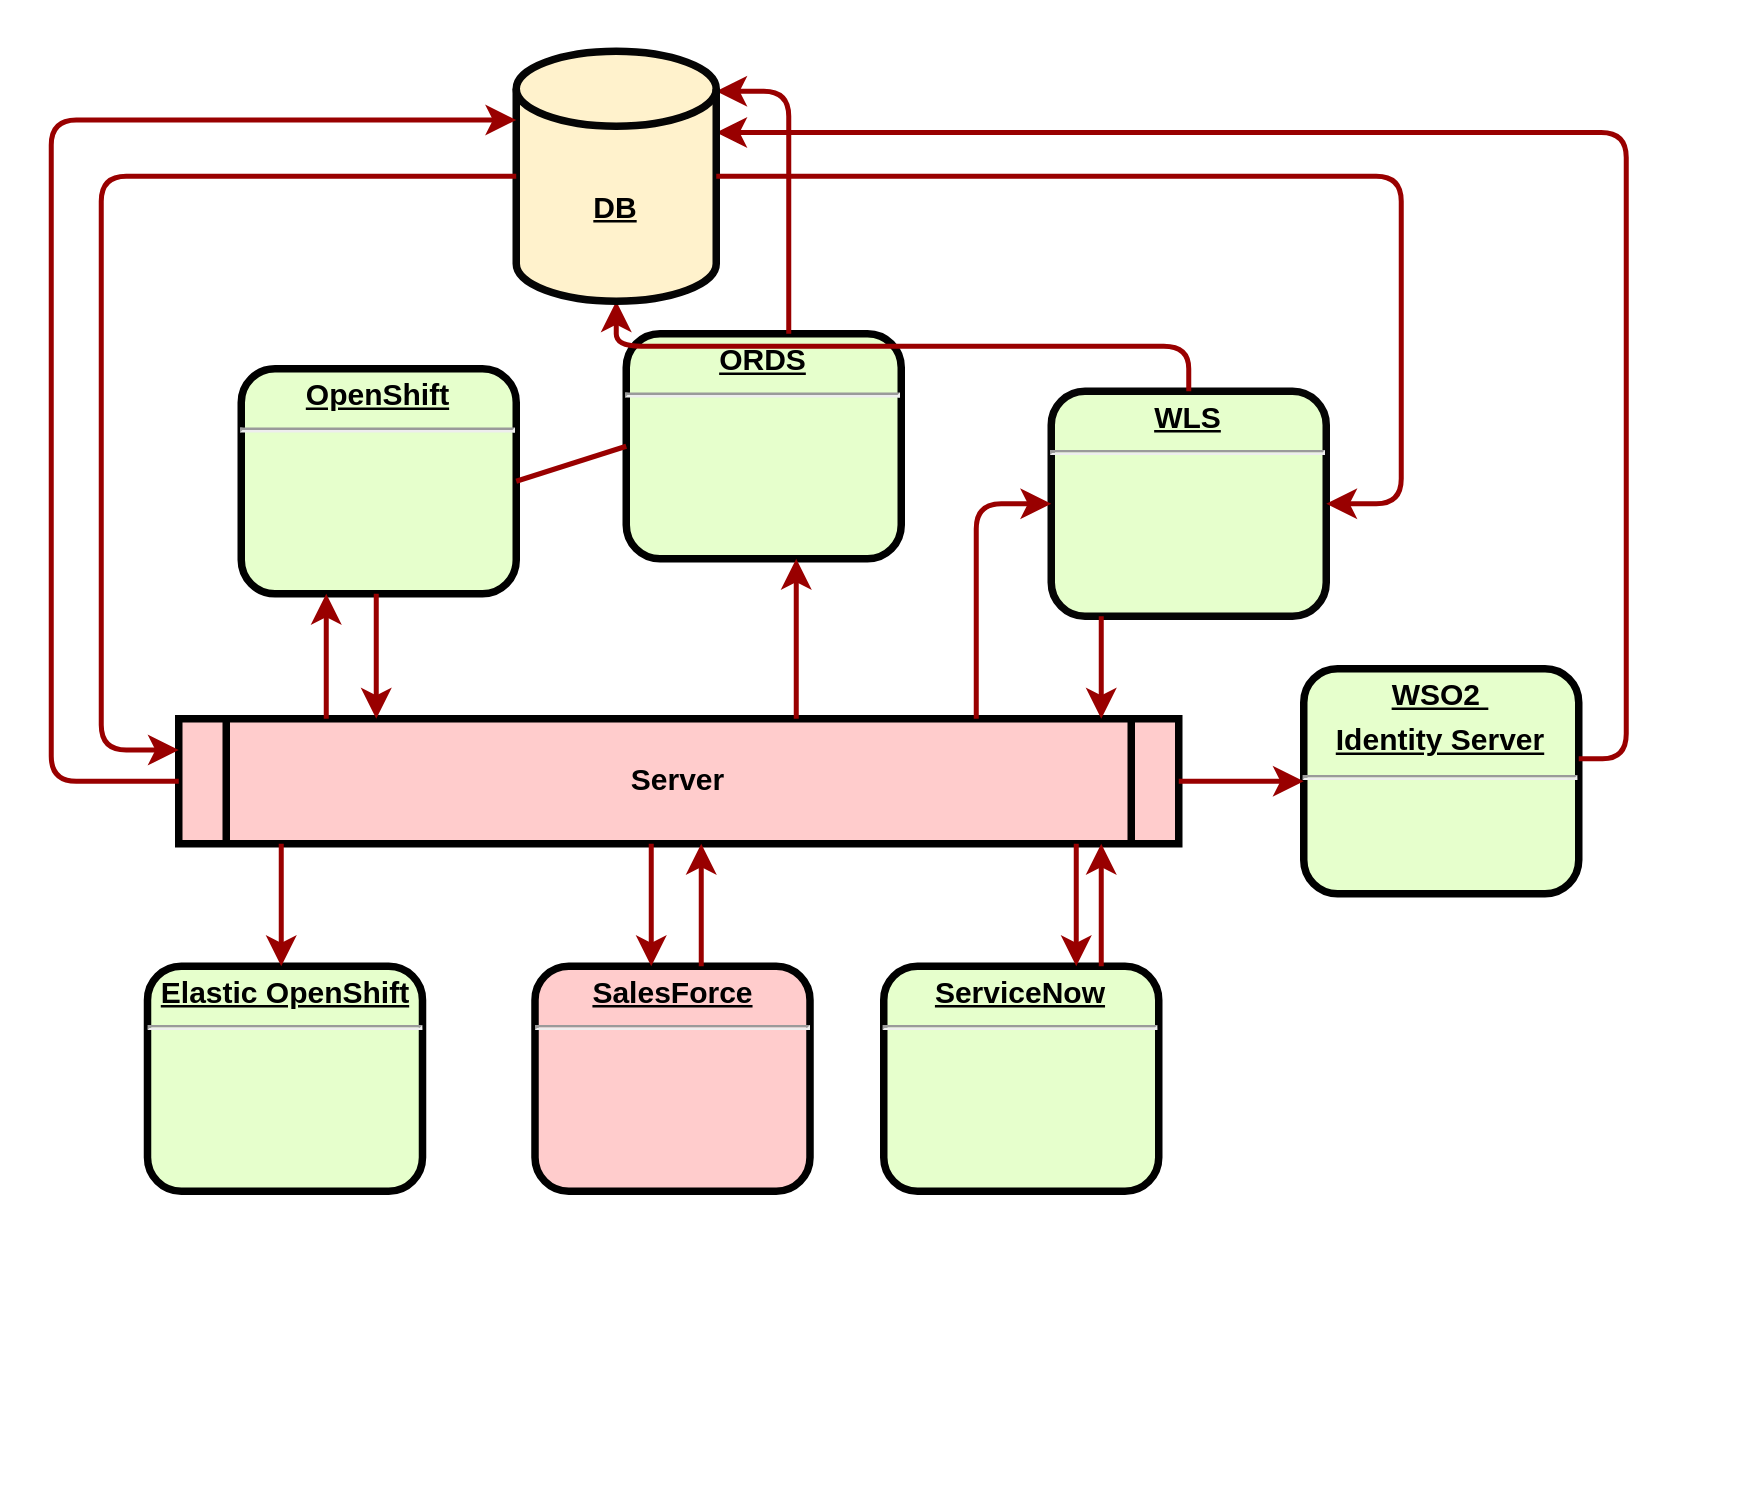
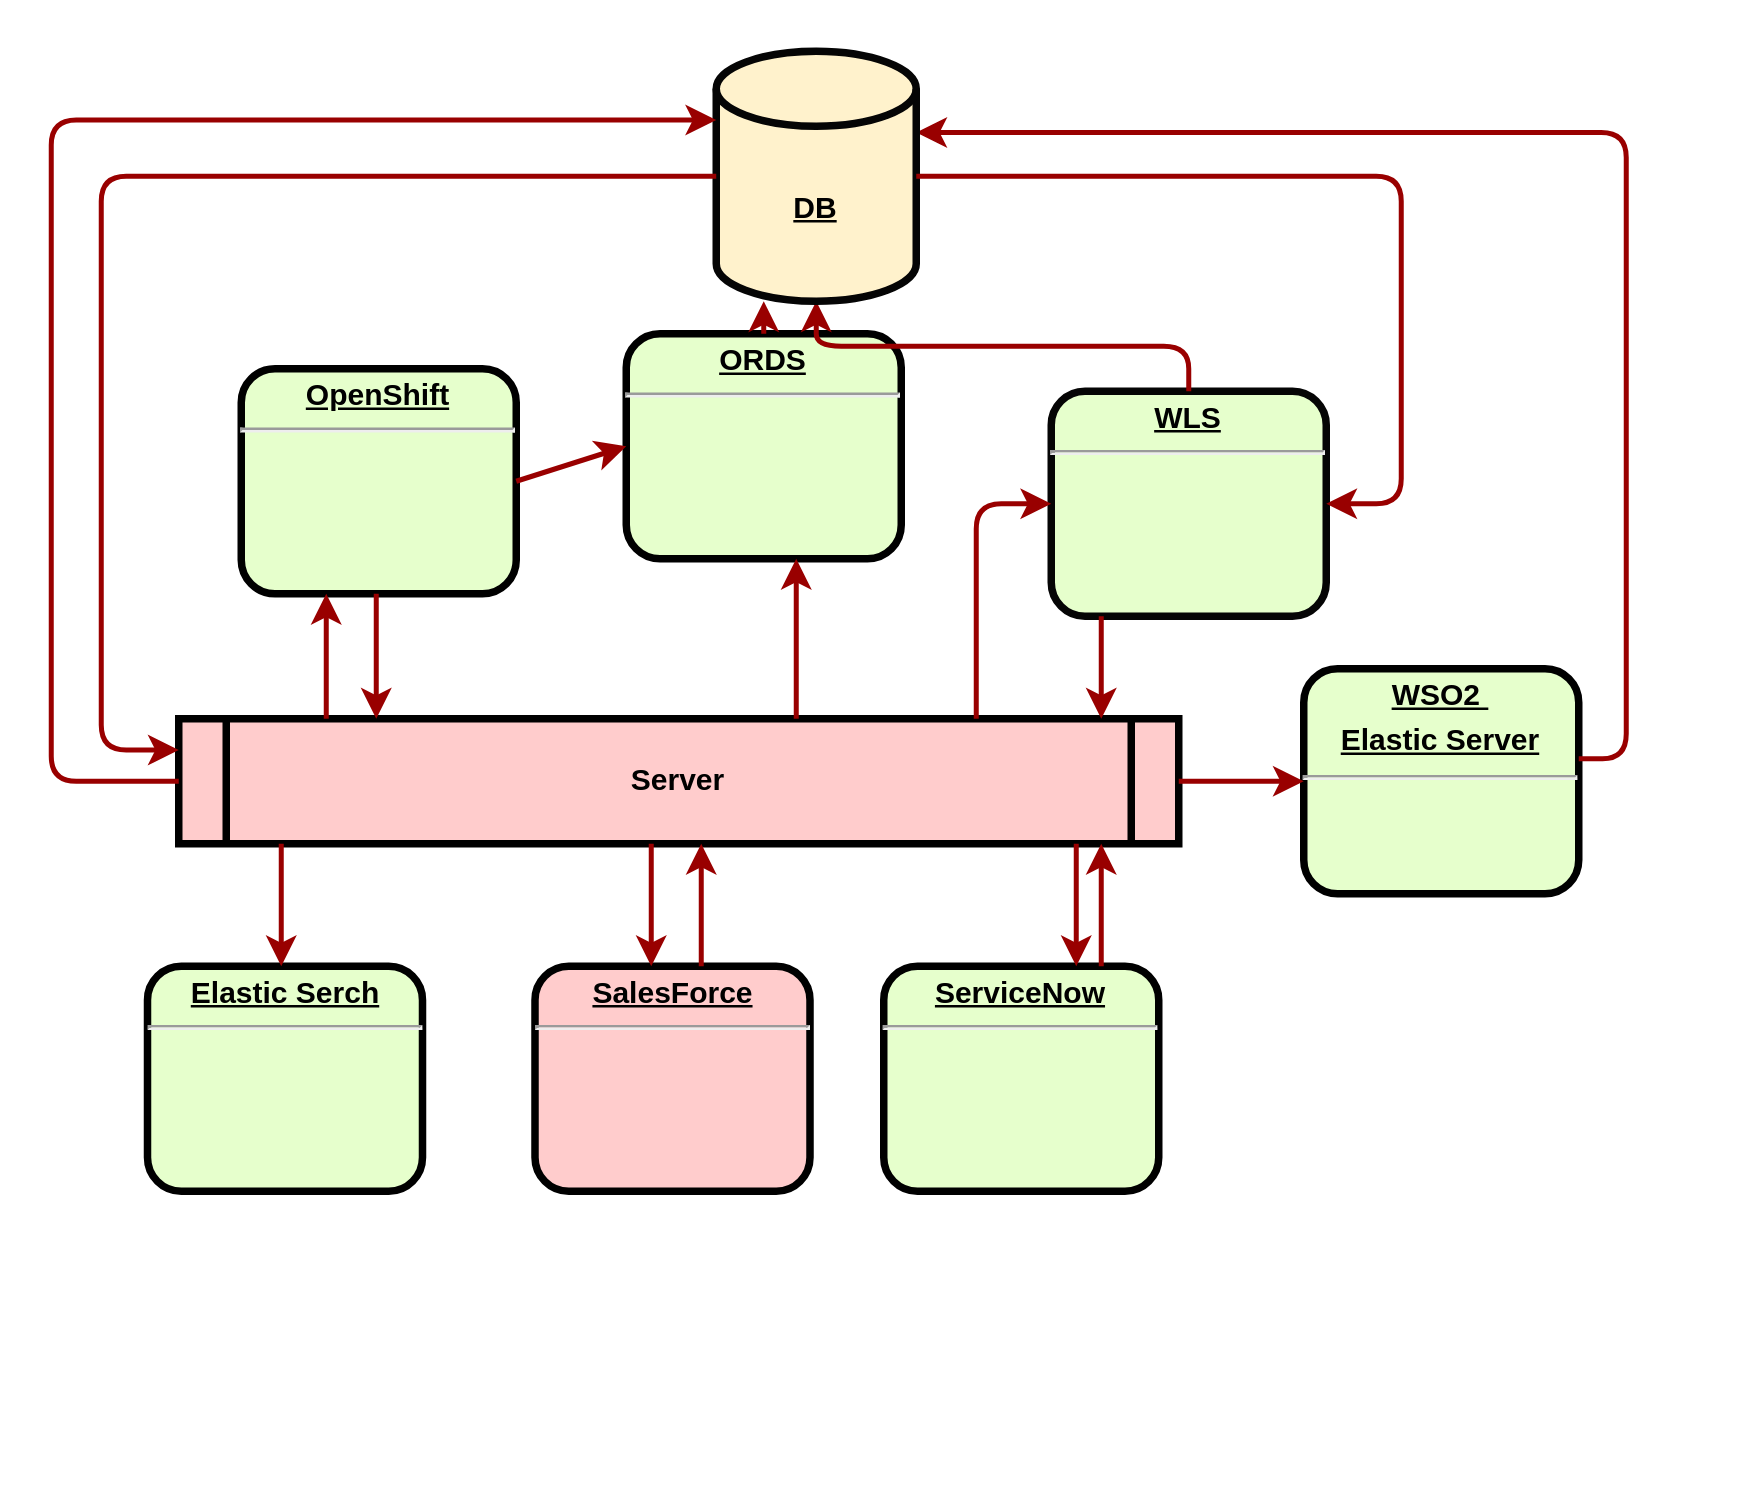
  <mxCell id="0" />
  <mxCell id="1" parent="0" />
  <mxCell id="2" value="&lt;p style=&quot;margin: 0px; margin-top: 4px; text-align: center; text-decoration: underline;&quot;&gt;&lt;strong&gt;OpenShift&lt;/strong&gt;&lt;/p&gt;&lt;hr&gt;&lt;p style=&quot;margin: 0px; margin-left: 8px;&quot;&gt;&lt;br&gt;&lt;/p&gt;" style="verticalAlign=middle;align=center;overflow=fill;fontSize=12;fontFamily=Helvetica;html=1;rounded=1;fontStyle=1;strokeWidth=3;fillColor=#E6FFCC" parent="1" vertex="1"><mxGeometry x="96" y="147" width="110" height="90" as="geometry" /></mxCell>
  <mxCell id="3" value="Server" style="shape=process;whiteSpace=wrap;align=center;verticalAlign=middle;size=0.048;fontStyle=1;strokeWidth=3;fillColor=#FFCCCC" parent="1" vertex="1"><mxGeometry x="71" y="287" width="400" height="50" as="geometry" /></mxCell>
  <mxCell id="4" value="&lt;p style=&quot;margin: 0px; margin-top: 4px; text-align: center; text-decoration: underline;&quot;&gt;&lt;strong&gt;ORDS&lt;br&gt;&lt;/strong&gt;&lt;/p&gt;&lt;hr&gt;&lt;p style=&quot;margin: 0px; margin-left: 8px;&quot;&gt;&lt;br&gt;&lt;/p&gt;" style="verticalAlign=middle;align=center;overflow=fill;fontSize=12;fontFamily=Helvetica;html=1;rounded=1;fontStyle=1;strokeWidth=3;fillColor=#E6FFCC" parent="1" vertex="1"><mxGeometry x="250" y="133" width="110" height="90" as="geometry" /></mxCell>
- <mxCell id="5" value="&lt;p style=&quot;border-color: var(--border-color); margin: 4px 0px 0px; text-decoration-line: underline;&quot;&gt;&lt;strong style=&quot;border-color: var(--border-color);&quot;&gt;WSO2&amp;nbsp;&lt;/strong&gt;&lt;/p&gt;&lt;p style=&quot;border-color: var(--border-color); margin: 4px 0px 0px; text-decoration-line: underline;&quot;&gt;&lt;strong style=&quot;border-color: var(--border-color);&quot;&gt;Identity Server&lt;br style=&quot;border-color: var(--border-color);&quot;&gt;&lt;/strong&gt;&lt;/p&gt;&lt;hr style=&quot;border-color: var(--border-color);&quot;&gt;&lt;p style=&quot;border-color: var(--border-color); margin: 0px 0px 0px 8px;&quot;&gt;&lt;br style=&quot;border-color: var(--border-color);&quot;&gt;&lt;/p&gt;" style="verticalAlign=middle;align=center;overflow=fill;fontSize=12;fontFamily=Helvetica;html=1;rounded=1;fontStyle=1;strokeWidth=3;fillColor=#E6FFCC" parent="1" vertex="1"><mxGeometry x="521" y="267" width="110" height="90" as="geometry" /></mxCell>
+ <mxCell id="5" value="&lt;p style=&quot;border-color: var(--border-color); margin: 4px 0px 0px; text-decoration-line: underline;&quot;&gt;&lt;strong style=&quot;border-color: var(--border-color);&quot;&gt;WSO2&amp;nbsp;&lt;/strong&gt;&lt;/p&gt;&lt;p style=&quot;border-color: var(--border-color); margin: 4px 0px 0px; text-decoration-line: underline;&quot;&gt;&lt;strong style=&quot;border-color: var(--border-color);&quot;&gt;Elastic Server&lt;br style=&quot;border-color: var(--border-color);&quot;&gt;&lt;/strong&gt;&lt;/p&gt;&lt;hr style=&quot;border-color: var(--border-color);&quot;&gt;&lt;p style=&quot;border-color: var(--border-color); margin: 0px 0px 0px 8px;&quot;&gt;&lt;br style=&quot;border-color: var(--border-color);&quot;&gt;&lt;/p&gt;" style="verticalAlign=middle;align=center;overflow=fill;fontSize=12;fontFamily=Helvetica;html=1;rounded=1;fontStyle=1;strokeWidth=3;fillColor=#E6FFCC" parent="1" vertex="1"><mxGeometry x="521" y="267" width="110" height="90" as="geometry" /></mxCell>
  <mxCell id="6" value="&lt;p style=&quot;margin: 0px; margin-top: 4px; text-align: center; text-decoration: underline;&quot;&gt;&lt;strong&gt;WLS&lt;br&gt;&lt;/strong&gt;&lt;/p&gt;&lt;hr&gt;&lt;p style=&quot;margin: 0px; margin-left: 8px;&quot;&gt;&lt;br&gt;&lt;/p&gt;" style="verticalAlign=middle;align=center;overflow=fill;fontSize=12;fontFamily=Helvetica;html=1;rounded=1;fontStyle=1;strokeWidth=3;fillColor=#E6FFCC;strokeColor=#050505;" parent="1" vertex="1"><mxGeometry x="420" y="156" width="110" height="90" as="geometry" /></mxCell>
  <mxCell id="7" value="&lt;p style=&quot;margin: 0px; margin-top: 4px; text-align: center; text-decoration: underline;&quot;&gt;&lt;strong&gt;ServiceNow&lt;/strong&gt;&lt;/p&gt;&lt;hr&gt;&lt;p style=&quot;margin: 0px; margin-left: 8px;&quot;&gt;&lt;br&gt;&lt;/p&gt;" style="verticalAlign=middle;align=center;overflow=fill;fontSize=12;fontFamily=Helvetica;html=1;rounded=1;fontStyle=1;strokeWidth=3;fillColor=#E6FFCC" parent="1" vertex="1"><mxGeometry x="353" y="386" width="110" height="90" as="geometry" /></mxCell>
- <mxCell id="8" value="&lt;p style=&quot;margin: 0px; margin-top: 4px; text-align: center; text-decoration: underline;&quot;&gt;&lt;strong&gt;Elastic OpenShift&lt;br&gt;&lt;/strong&gt;&lt;/p&gt;&lt;hr&gt;&lt;p style=&quot;margin: 0px; margin-left: 8px;&quot;&gt;&lt;br&gt;&lt;/p&gt;" style="verticalAlign=middle;align=center;overflow=fill;fontSize=12;fontFamily=Helvetica;html=1;rounded=1;fontStyle=1;strokeWidth=3;fillColor=#E6FFCC" parent="1" vertex="1"><mxGeometry x="58.5" y="386" width="110" height="90" as="geometry" /></mxCell>
- <mxCell id="9" value="" style="edgeStyle=none;noEdgeStyle=1;strokeColor=#990000;strokeWidth=2;exitX=1;exitY=0.5;exitDx=0;exitDy=0;entryX=0;entryY=0.5;entryDx=0;entryDy=0;endArrow=none;" parent="1" source="2" target="4" edge="1"><mxGeometry width="100" height="100" relative="1" as="geometry"><mxPoint x="161" y="82" as="sourcePoint" /><mxPoint x="-10" y="46" as="targetPoint" /><Array as="points" /></mxGeometry></mxCell>
+ <mxCell id="8" value="&lt;p style=&quot;margin: 0px; margin-top: 4px; text-align: center; text-decoration: underline;&quot;&gt;&lt;strong&gt;Elastic Serch&lt;br&gt;&lt;/strong&gt;&lt;/p&gt;&lt;hr&gt;&lt;p style=&quot;margin: 0px; margin-left: 8px;&quot;&gt;&lt;br&gt;&lt;/p&gt;" style="verticalAlign=middle;align=center;overflow=fill;fontSize=12;fontFamily=Helvetica;html=1;rounded=1;fontStyle=1;strokeWidth=3;fillColor=#E6FFCC" parent="1" vertex="1"><mxGeometry x="58.5" y="386" width="110" height="90" as="geometry" /></mxCell>
+ <mxCell id="9" value="" style="edgeStyle=none;noEdgeStyle=1;strokeColor=#990000;strokeWidth=2;exitX=1;exitY=0.5;exitDx=0;exitDy=0;entryX=0;entryY=0.5;entryDx=0;entryDy=0;" parent="1" source="2" target="4" edge="1"><mxGeometry width="100" height="100" relative="1" as="geometry"><mxPoint x="161" y="82" as="sourcePoint" /><mxPoint x="-10" y="46" as="targetPoint" /><Array as="points" /></mxGeometry></mxCell>
  <mxCell id="10" value="&lt;p style=&quot;margin: 0px; margin-top: 4px; text-align: center; text-decoration: underline;&quot;&gt;&lt;strong style=&quot;background-color: initial;&quot;&gt;SalesForce&lt;/strong&gt;&lt;/p&gt;&lt;hr&gt;&lt;p style=&quot;margin: 0px; margin-left: 8px;&quot;&gt;&lt;br&gt;&lt;/p&gt;" style="verticalAlign=middle;align=center;overflow=fill;fontSize=12;fontFamily=Helvetica;html=1;rounded=1;fontStyle=1;strokeWidth=3;fillColor=#ffcccc;" parent="1" vertex="1"><mxGeometry x="213.5" y="386" width="110" height="90" as="geometry" /></mxCell>
  <mxCell id="11" value="" style="edgeStyle=elbowEdgeStyle;elbow=horizontal;strokeColor=#990000;strokeWidth=2" parent="1" source="3" target="2" edge="1"><mxGeometry width="100" height="100" relative="1" as="geometry"><mxPoint x="-80" y="426" as="sourcePoint" /><mxPoint x="20" y="326" as="targetPoint" /><Array as="points"><mxPoint x="130" y="266" /></Array></mxGeometry></mxCell>
  <mxCell id="12" value="" style="edgeStyle=elbowEdgeStyle;elbow=horizontal;strokeColor=#990000;strokeWidth=2" parent="1" source="2" target="3" edge="1"><mxGeometry width="100" height="100" relative="1" as="geometry"><mxPoint x="-80" y="396" as="sourcePoint" /><mxPoint x="20" y="296" as="targetPoint" /><Array as="points"><mxPoint x="150" y="256" /></Array></mxGeometry></mxCell>
  <mxCell id="13" value="" style="edgeStyle=elbowEdgeStyle;elbow=horizontal;strokeColor=#990000;strokeWidth=2" parent="1" target="4" edge="1"><mxGeometry width="100" height="100" relative="1" as="geometry"><mxPoint x="318" y="287" as="sourcePoint" /><mxPoint x="320" y="246" as="targetPoint" /><Array as="points"><mxPoint x="318" y="206" /></Array></mxGeometry></mxCell>
  <mxCell id="14" value="" style="edgeStyle=elbowEdgeStyle;elbow=horizontal;strokeColor=#990000;strokeWidth=2;" parent="1" source="4" target="25" edge="1"><mxGeometry width="100" height="100" relative="1" as="geometry"><mxPoint x="130" y="76" as="sourcePoint" /><mxPoint x="561" y="-14" as="targetPoint" /><Array as="points"><mxPoint x="315" y="36" /></Array></mxGeometry></mxCell>
  <mxCell id="15" value="" style="edgeStyle=elbowEdgeStyle;elbow=vertical;strokeColor=#990000;strokeWidth=2;startArrow=none;exitX=0.5;exitY=0;exitDx=0;exitDy=0;" parent="1" source="6" target="25" edge="1"><mxGeometry width="100" height="100" relative="1" as="geometry"><mxPoint x="401" y="109" as="sourcePoint" /><mxPoint x="590" y="96" as="targetPoint" /></mxGeometry></mxCell>
  <mxCell id="16" value="" style="edgeStyle=elbowEdgeStyle;elbow=horizontal;strokeColor=#990000;strokeWidth=2" parent="1" source="6" target="3" edge="1"><mxGeometry width="100" height="100" relative="1" as="geometry"><mxPoint x="440" y="276" as="sourcePoint" /><mxPoint x="380" y="146" as="targetPoint" /><Array as="points"><mxPoint x="440" y="256" /></Array></mxGeometry></mxCell>
  <mxCell id="17" value="" style="edgeStyle=segmentEdgeStyle;strokeColor=#990000;strokeWidth=2;entryX=0;entryY=0.5;entryDx=0;entryDy=0;" parent="1" source="3" target="6" edge="1"><mxGeometry width="100" height="100" relative="1" as="geometry"><mxPoint x="210" y="256" as="sourcePoint" /><mxPoint x="390" y="186" as="targetPoint" /><Array as="points"><mxPoint x="390" y="201" /></Array></mxGeometry></mxCell>
  <mxCell id="18" value="" style="edgeStyle=elbowEdgeStyle;elbow=vertical;strokeColor=#990000;strokeWidth=2" parent="1" edge="1"><mxGeometry width="100" height="100" relative="1" as="geometry"><mxPoint x="471" y="312" as="sourcePoint" /><mxPoint x="521" y="312" as="targetPoint" /><Array as="points"><mxPoint x="520" y="312" /></Array></mxGeometry></mxCell>
  <mxCell id="19" value="" style="edgeStyle=elbowEdgeStyle;elbow=horizontal;strokeColor=#990000;strokeWidth=2" parent="1" source="7" target="3" edge="1"><mxGeometry width="100" height="100" relative="1" as="geometry"><mxPoint x="290" y="476" as="sourcePoint" /><mxPoint x="390" y="376" as="targetPoint" /><Array as="points"><mxPoint x="440" y="366" /></Array></mxGeometry></mxCell>
  <mxCell id="20" value="" style="edgeStyle=elbowEdgeStyle;elbow=horizontal;strokeColor=#990000;strokeWidth=2" parent="1" source="3" target="7" edge="1"><mxGeometry width="100" height="100" relative="1" as="geometry"><mxPoint x="270" y="486" as="sourcePoint" /><mxPoint x="370" y="386" as="targetPoint" /><Array as="points"><mxPoint x="430" y="376" /></Array></mxGeometry></mxCell>
  <mxCell id="21" value="" style="edgeStyle=elbowEdgeStyle;elbow=horizontal;strokeColor=#990000;strokeWidth=2;exitX=1;exitY=0.4;exitDx=0;exitDy=0;exitPerimeter=0;entryX=1;entryY=0;entryDx=0;entryDy=32.5;entryPerimeter=0;" parent="1" source="5" target="25" edge="1"><mxGeometry width="100" height="100" relative="1" as="geometry"><mxPoint x="70" y="556" as="sourcePoint" /><mxPoint x="640" y="46" as="targetPoint" /><Array as="points"><mxPoint x="650" y="176" /><mxPoint x="650" y="126" /><mxPoint x="670" y="526" /><mxPoint x="670" y="576" /><mxPoint x="680" y="206" /><mxPoint x="550" y="526" /><mxPoint x="680" y="106" /></Array></mxGeometry></mxCell>
  <mxCell id="22" value="" style="edgeStyle=elbowEdgeStyle;elbow=horizontal;strokeColor=#990000;strokeWidth=2" parent="1" source="3" target="10" edge="1"><mxGeometry width="100" height="100" relative="1" as="geometry"><mxPoint x="-80" y="396" as="sourcePoint" /><mxPoint x="20" y="296" as="targetPoint" /><Array as="points"><mxPoint x="260" y="366" /></Array></mxGeometry></mxCell>
  <mxCell id="23" value="" style="edgeStyle=elbowEdgeStyle;elbow=horizontal;strokeColor=#990000;strokeWidth=2" parent="1" source="10" target="3" edge="1"><mxGeometry width="100" height="100" relative="1" as="geometry"><mxPoint x="-70" y="406" as="sourcePoint" /><mxPoint x="30" y="306" as="targetPoint" /><Array as="points"><mxPoint x="280" y="366" /></Array></mxGeometry></mxCell>
  <mxCell id="24" value="" style="edgeStyle=elbowEdgeStyle;elbow=horizontal;strokeColor=#990000;strokeWidth=2" parent="1" edge="1"><mxGeometry width="100" height="100" relative="1" as="geometry"><mxPoint x="112" y="337" as="sourcePoint" /><mxPoint x="112" y="386" as="targetPoint" /><Array as="points"><mxPoint x="112" y="366" /></Array></mxGeometry></mxCell>
- <mxCell id="25" value="&lt;b&gt;&lt;u&gt;DB&lt;/u&gt;&lt;/b&gt;" style="shape=cylinder3;whiteSpace=wrap;html=1;boundedLbl=1;backgroundOutline=1;size=15;fillColor=#fff2cc;strokeColor=#050505;strokeWidth=3;" parent="1" vertex="1"><mxGeometry x="206" y="20" width="80" height="100" as="geometry" /></mxCell>
+ <mxCell id="25" value="&lt;b&gt;&lt;u&gt;DB&lt;/u&gt;&lt;/b&gt;" style="shape=cylinder3;whiteSpace=wrap;html=1;boundedLbl=1;backgroundOutline=1;size=15;fillColor=#fff2cc;strokeColor=#050505;strokeWidth=3;" parent="1" vertex="1"><mxGeometry x="286" y="20" width="80" height="100" as="geometry" /></mxCell>
  <mxCell id="26" value="" style="edgeStyle=elbowEdgeStyle;elbow=horizontal;strokeColor=#990000;strokeWidth=2;exitX=0;exitY=0.5;exitDx=0;exitDy=0;entryX=0;entryY=0;entryDx=0;entryDy=27.5;entryPerimeter=0;" parent="1" source="3" target="25" edge="1"><mxGeometry width="100" height="100" relative="1" as="geometry"><mxPoint x="325" y="52" as="sourcePoint" /><mxPoint x="571" y="-4" as="targetPoint" /><Array as="points"><mxPoint x="20" y="136" /></Array></mxGeometry></mxCell>
  <mxCell id="27" value="" style="edgeStyle=elbowEdgeStyle;elbow=horizontal;strokeColor=#990000;strokeWidth=2;exitX=0;exitY=0.5;exitDx=0;exitDy=0;exitPerimeter=0;entryX=0;entryY=0.25;entryDx=0;entryDy=0;" parent="1" source="25" target="3" edge="1"><mxGeometry width="100" height="100" relative="1" as="geometry"><mxPoint x="340" y="142" as="sourcePoint" /><mxPoint x="340" y="297" as="targetPoint" /><Array as="points"><mxPoint x="40" y="136" /></Array></mxGeometry></mxCell>
  <mxCell id="28" value="" style="edgeStyle=elbowEdgeStyle;elbow=horizontal;strokeColor=#990000;strokeWidth=2;exitX=1;exitY=0.5;exitDx=0;exitDy=0;exitPerimeter=0;entryX=1;entryY=0.5;entryDx=0;entryDy=0;" parent="1" source="25" target="6" edge="1"><mxGeometry width="100" height="100" relative="1" as="geometry"><mxPoint x="620" y="107.5" as="sourcePoint" /><mxPoint x="620" y="148.5" as="targetPoint" /><Array as="points"><mxPoint x="560" y="166" /></Array></mxGeometry></mxCell>
